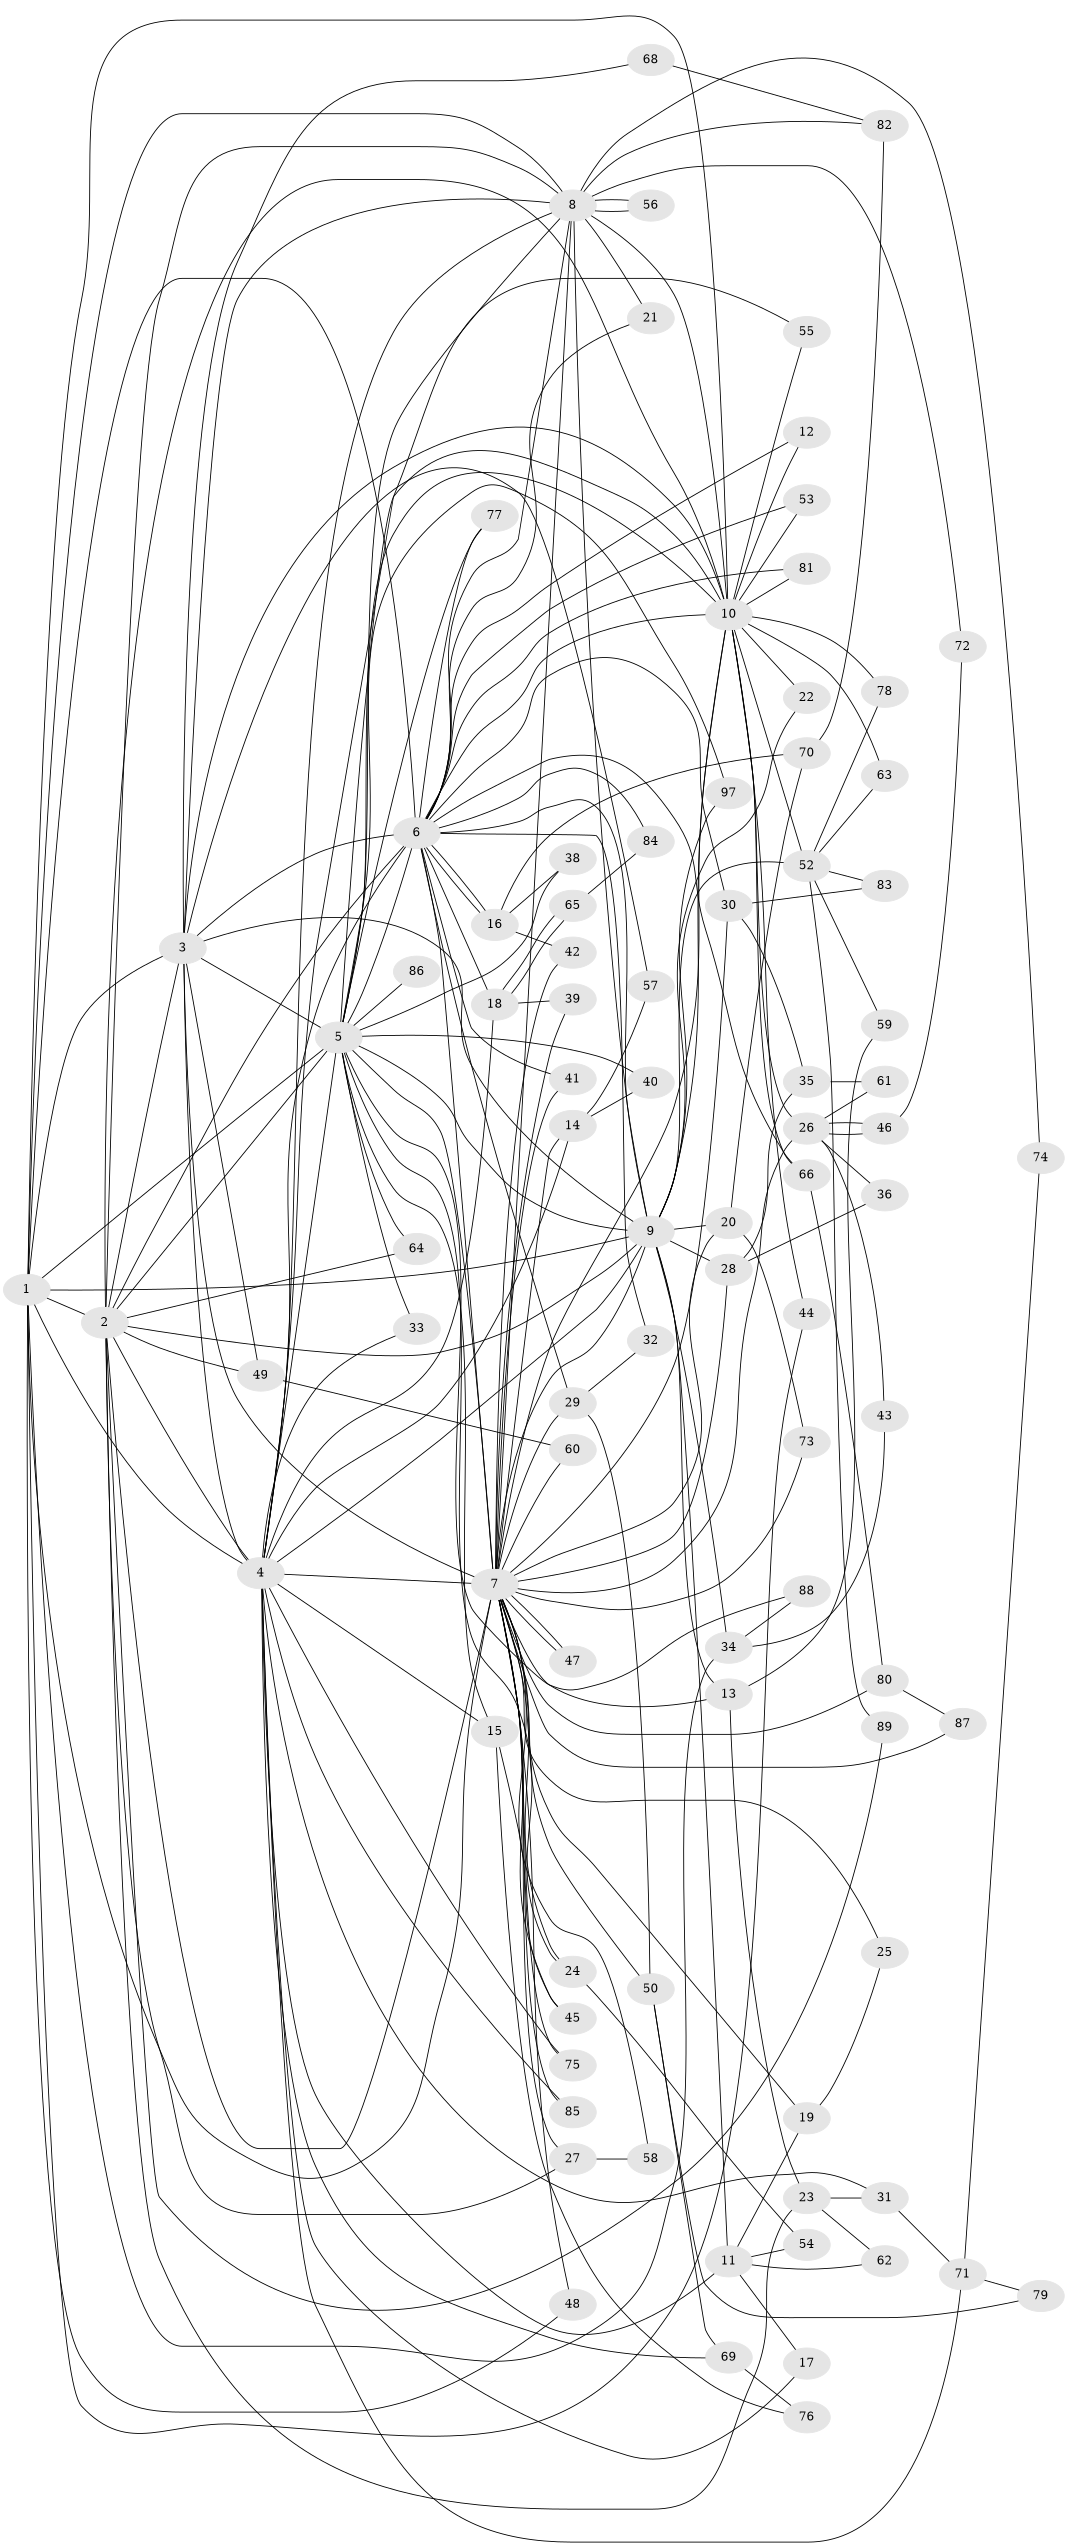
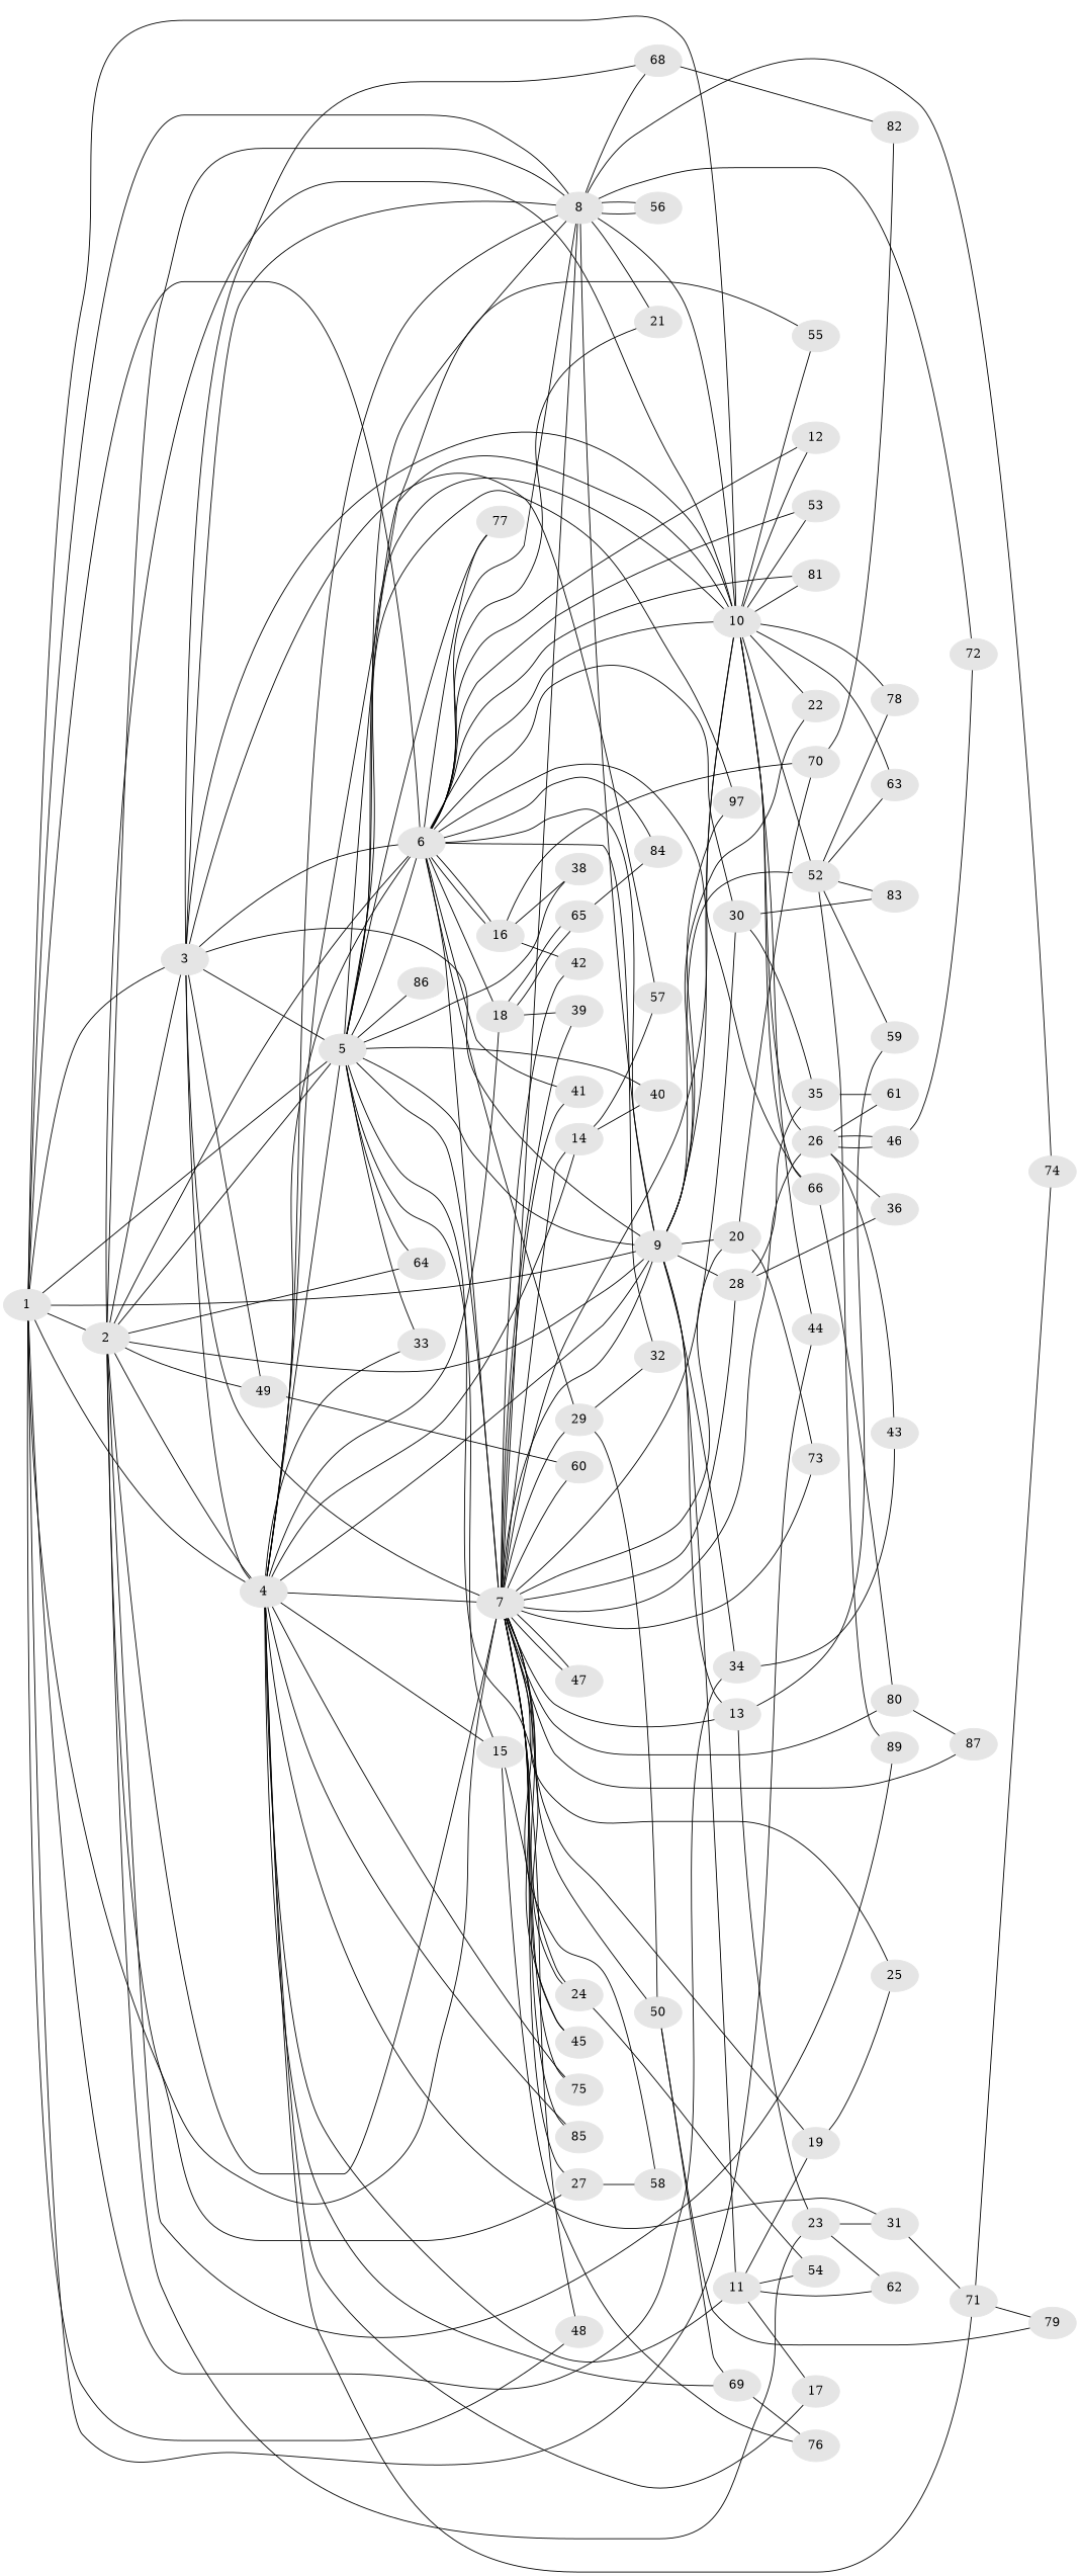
  graph {
    rankdir=LR
    node [color=gray90 style=filled]
    1
    2
    3
    4
    5
    6
    7
    8
    9
    10
    34
    44
    48
    23
    27
    49
    64
    89
    57
    68
    11
    14
    15
    17
    18
    31
    33
    69
    71
    75
    85
    24
    n33 [label=97]
    38
    40
    55
    77
    86
-   88
    12
    16
    21
    29
    30
    32
    41
    53
    66
    81
    84
    13
    19
    20
    25
    26
    28
    39
    42
    45
    47
    50
    58
    60
    73
    80
    87
    56
    72
    74
    22
    52
    63
    78
    43
    62
    82
    54
    76
    65
    79
    70
    35
    83
    59
    36
    46
    61
    1 -- 2
    1 -- 3
    1 -- 4
    1 -- 5
    1 -- 6
    1 -- 7
    1 -- 8
    1 -- 9
    1 -- 10
    1 -- 34
    1 -- 44
    1 -- 48
    2 -- 3
    2 -- 4
    2 -- 5
    2 -- 6
    2 -- 7
    2 -- 8
    2 -- 9
    2 -- 10
    2 -- 23
    2 -- 27
    2 -- 49
    2 -- 64
    2 -- 89
    3 -- 4
    3 -- 5
    3 -- 6
    3 -- 7
    3 -- 8
    3 -- 9
    3 -- 10
    3 -- 49
    3 -- 57
    3 -- 68
    4 -- 5
    4 -- 6
    4 -- 7
    4 -- 8
    4 -- 9
    4 -- 10
    4 -- 11
    4 -- 14
    4 -- 15
    4 -- 17
    4 -- 18
    4 -- 31
    4 -- 33
    4 -- 69
    4 -- 71
    4 -- 75
    4 -- 85
    5 -- 6
    5 -- 7
    5 -- 8
    5 -- 9
    5 -- 10
    5 -- 64
    5 -- 15
    5 -- 33
    5 -- 24
    5 -- n33
    5 -- 38
    5 -- 40
    5 -- 55
    5 -- 77
    5 -- 86
-   5 -- 88
    6 -- 7
    6 -- 8
    6 -- 9
    6 -- 10
    6 -- 18
    6 -- 77
    6 -- 12
    6 -- 16
    6 -- 16
    6 -- 21
    6 -- 29
    6 -- 30
    6 -- 32
    6 -- 41
    6 -- 53
    6 -- 66
    6 -- 81
    6 -- 84
    7 -- 8
    7 -- 9
    7 -- 10
    7 -- 48
    7 -- 27
    7 -- 14
    7 -- 75
    7 -- 85
    7 -- 24
    7 -- 29
    7 -- 30
    7 -- 41
    7 -- 13
    7 -- 19
    7 -- 20
    7 -- 25
    7 -- 26
    7 -- 28
    7 -- 39
    7 -- 42
    7 -- 45
    7 -- 47
    7 -- 47
    7 -- 50
    7 -- 58
    7 -- 60
    7 -- 73
    7 -- 80
    7 -- 87
    8 -- 9
    8 -- 10
-   8 -- 82
+   8 -- 68
    8 -- 21
    8 -- 56
    8 -- 56
    8 -- 72
    8 -- 74
    9 -- 10
    9 -- 34
    9 -- 11
    9 -- n33
    9 -- 13
    9 -- 20
    9 -- 28
    9 -- 22
    9 -- 52
    10 -- 44
    10 -- 55
    10 -- 12
    10 -- 53
    10 -- 66
    10 -- 81
    10 -- 26
    10 -- 22
    10 -- 52
    10 -- 63
    10 -- 78
-   34 -- 88
    34 -- 43
    23 -- 31
    23 -- 62
    27 -- 58
    49 -- 60
    68 -- 82
    11 -- 17
    11 -- 19
    11 -- 62
    11 -- 54
    14 -- 57
    14 -- 40
    15 -- 45
    15 -- 76
    18 -- 39
    18 -- 65
    18 -- 65
    31 -- 71
    69 -- 76
    71 -- 74
    71 -- 79
    24 -- 54
    16 -- 38
    16 -- 42
    16 -- 70
    29 -- 32
    29 -- 50
    30 -- 35
    30 -- 83
    66 -- 80
    13 -- 23
    13 -- 59
    19 -- 25
    20 -- 73
    20 -- 70
    26 -- 43
    26 -- 36
    26 -- 46
    26 -- 46
    26 -- 61
    28 -- 35
    28 -- 36
    50 -- 69
    50 -- 79
    80 -- 87
    52 -- 89
    52 -- 63
    52 -- 78
    52 -- 83
    52 -- 59
    65 -- 84
    70 -- 82
    35 -- 61
    46 -- 72
  }
